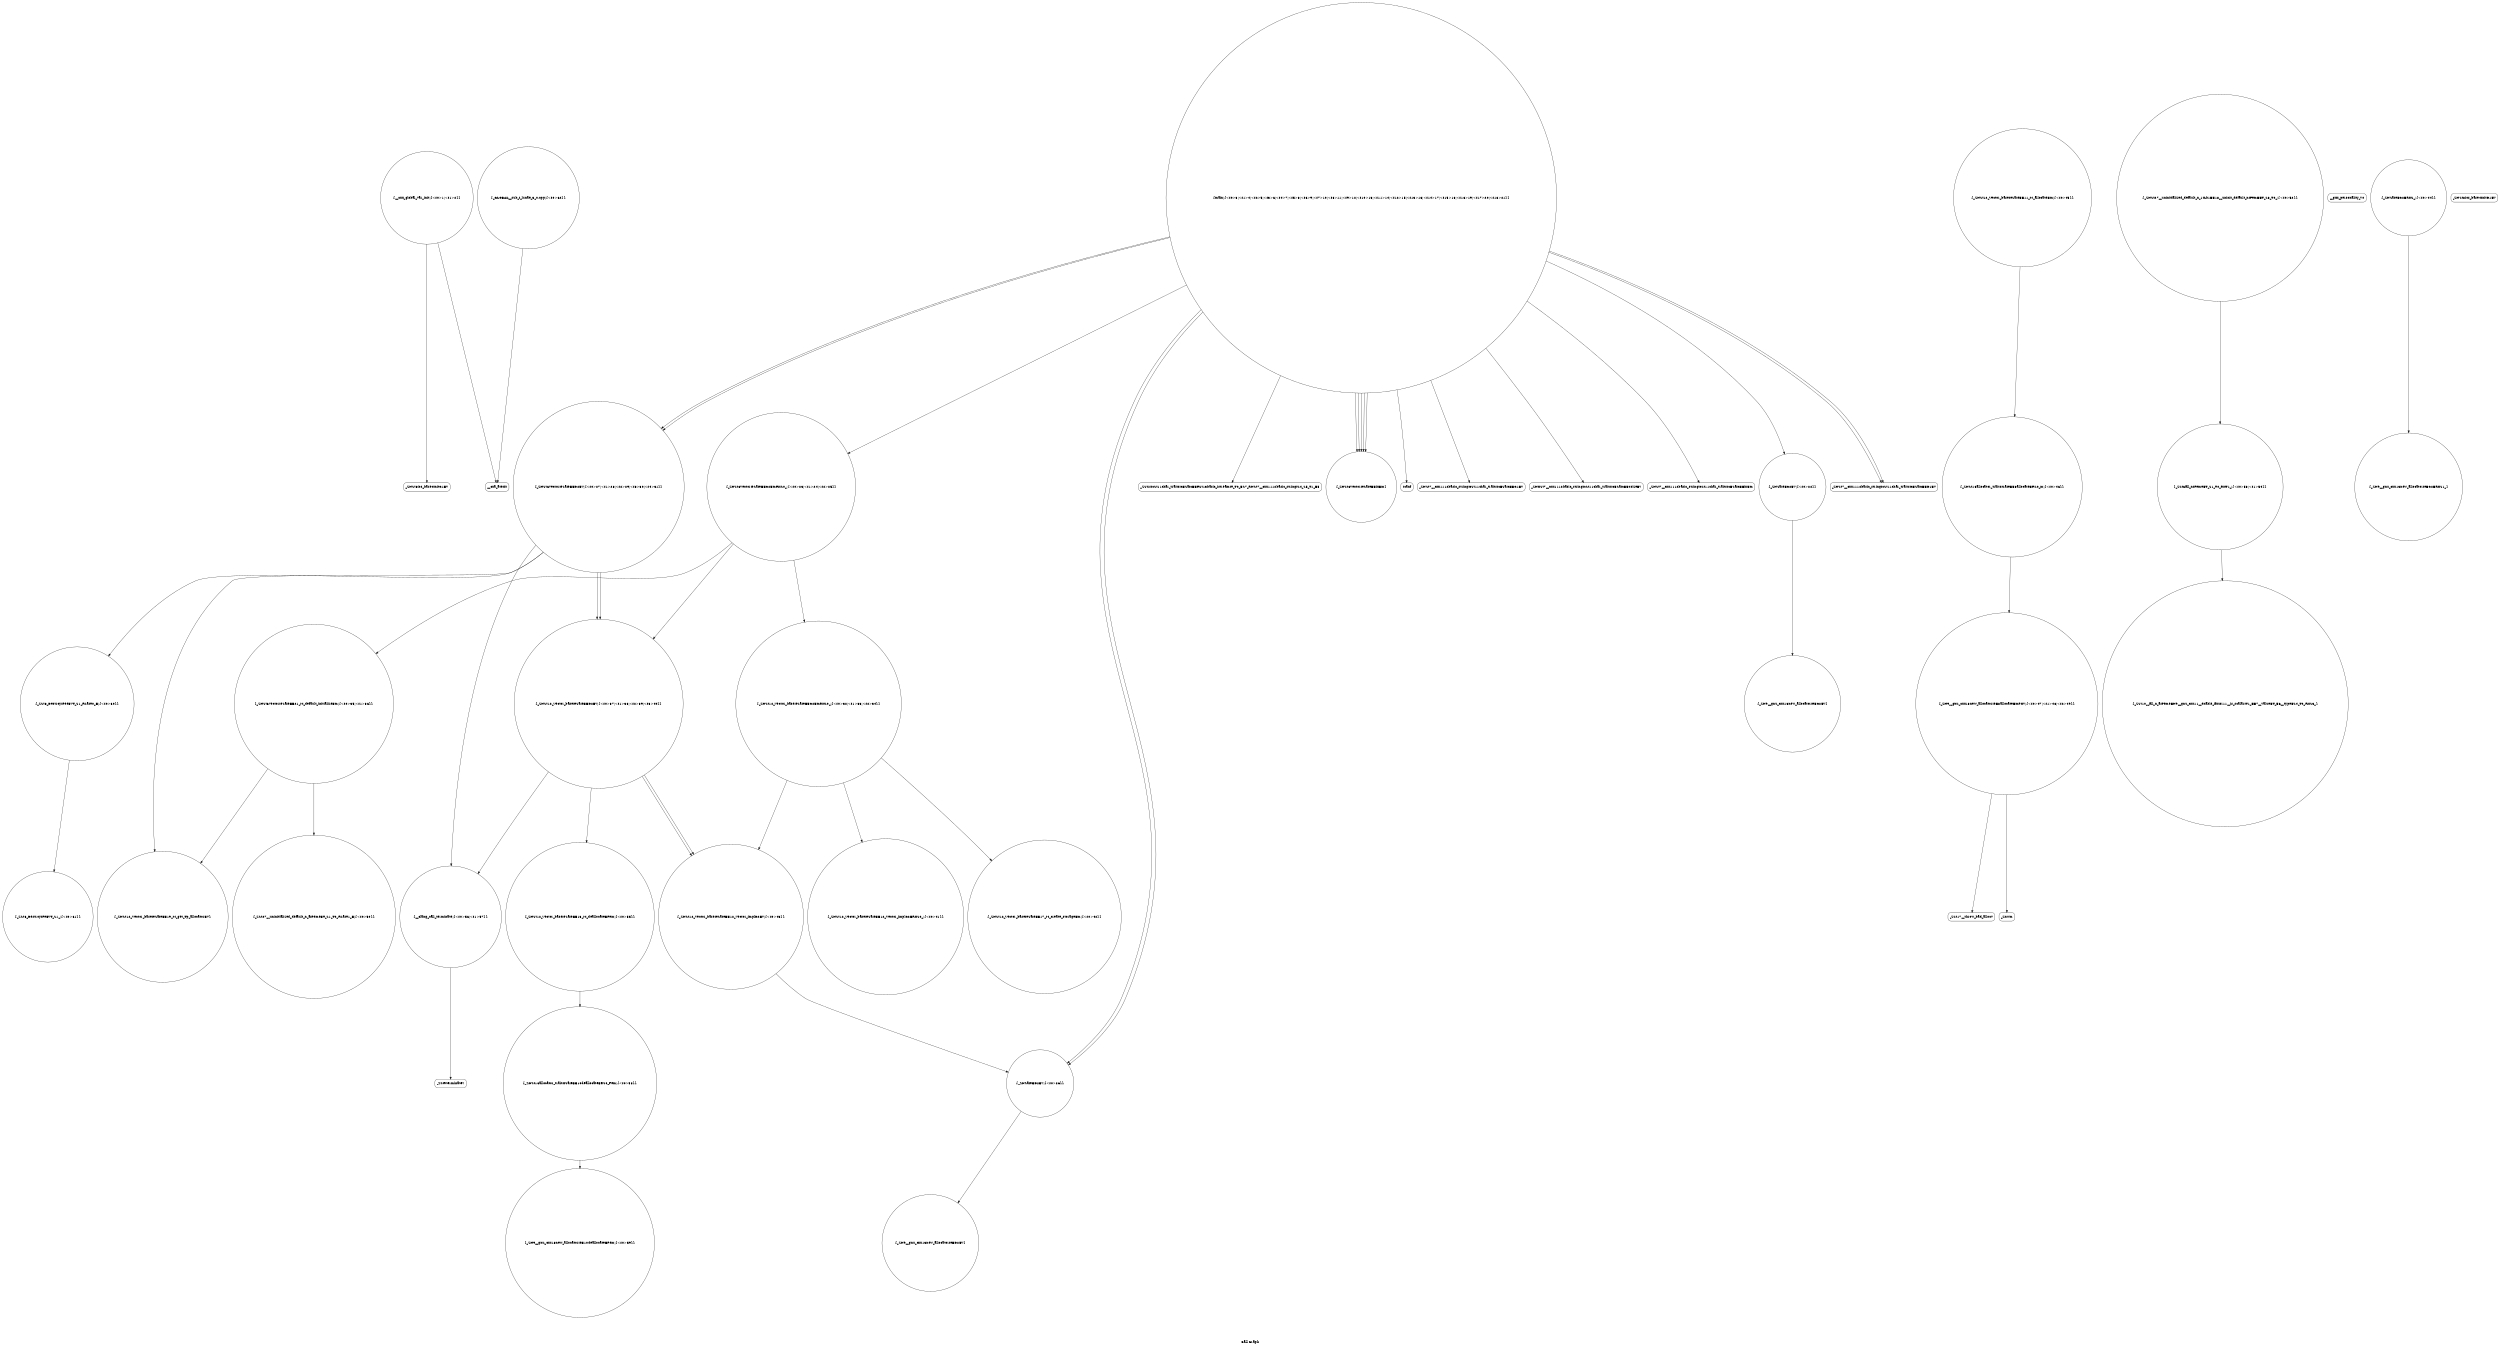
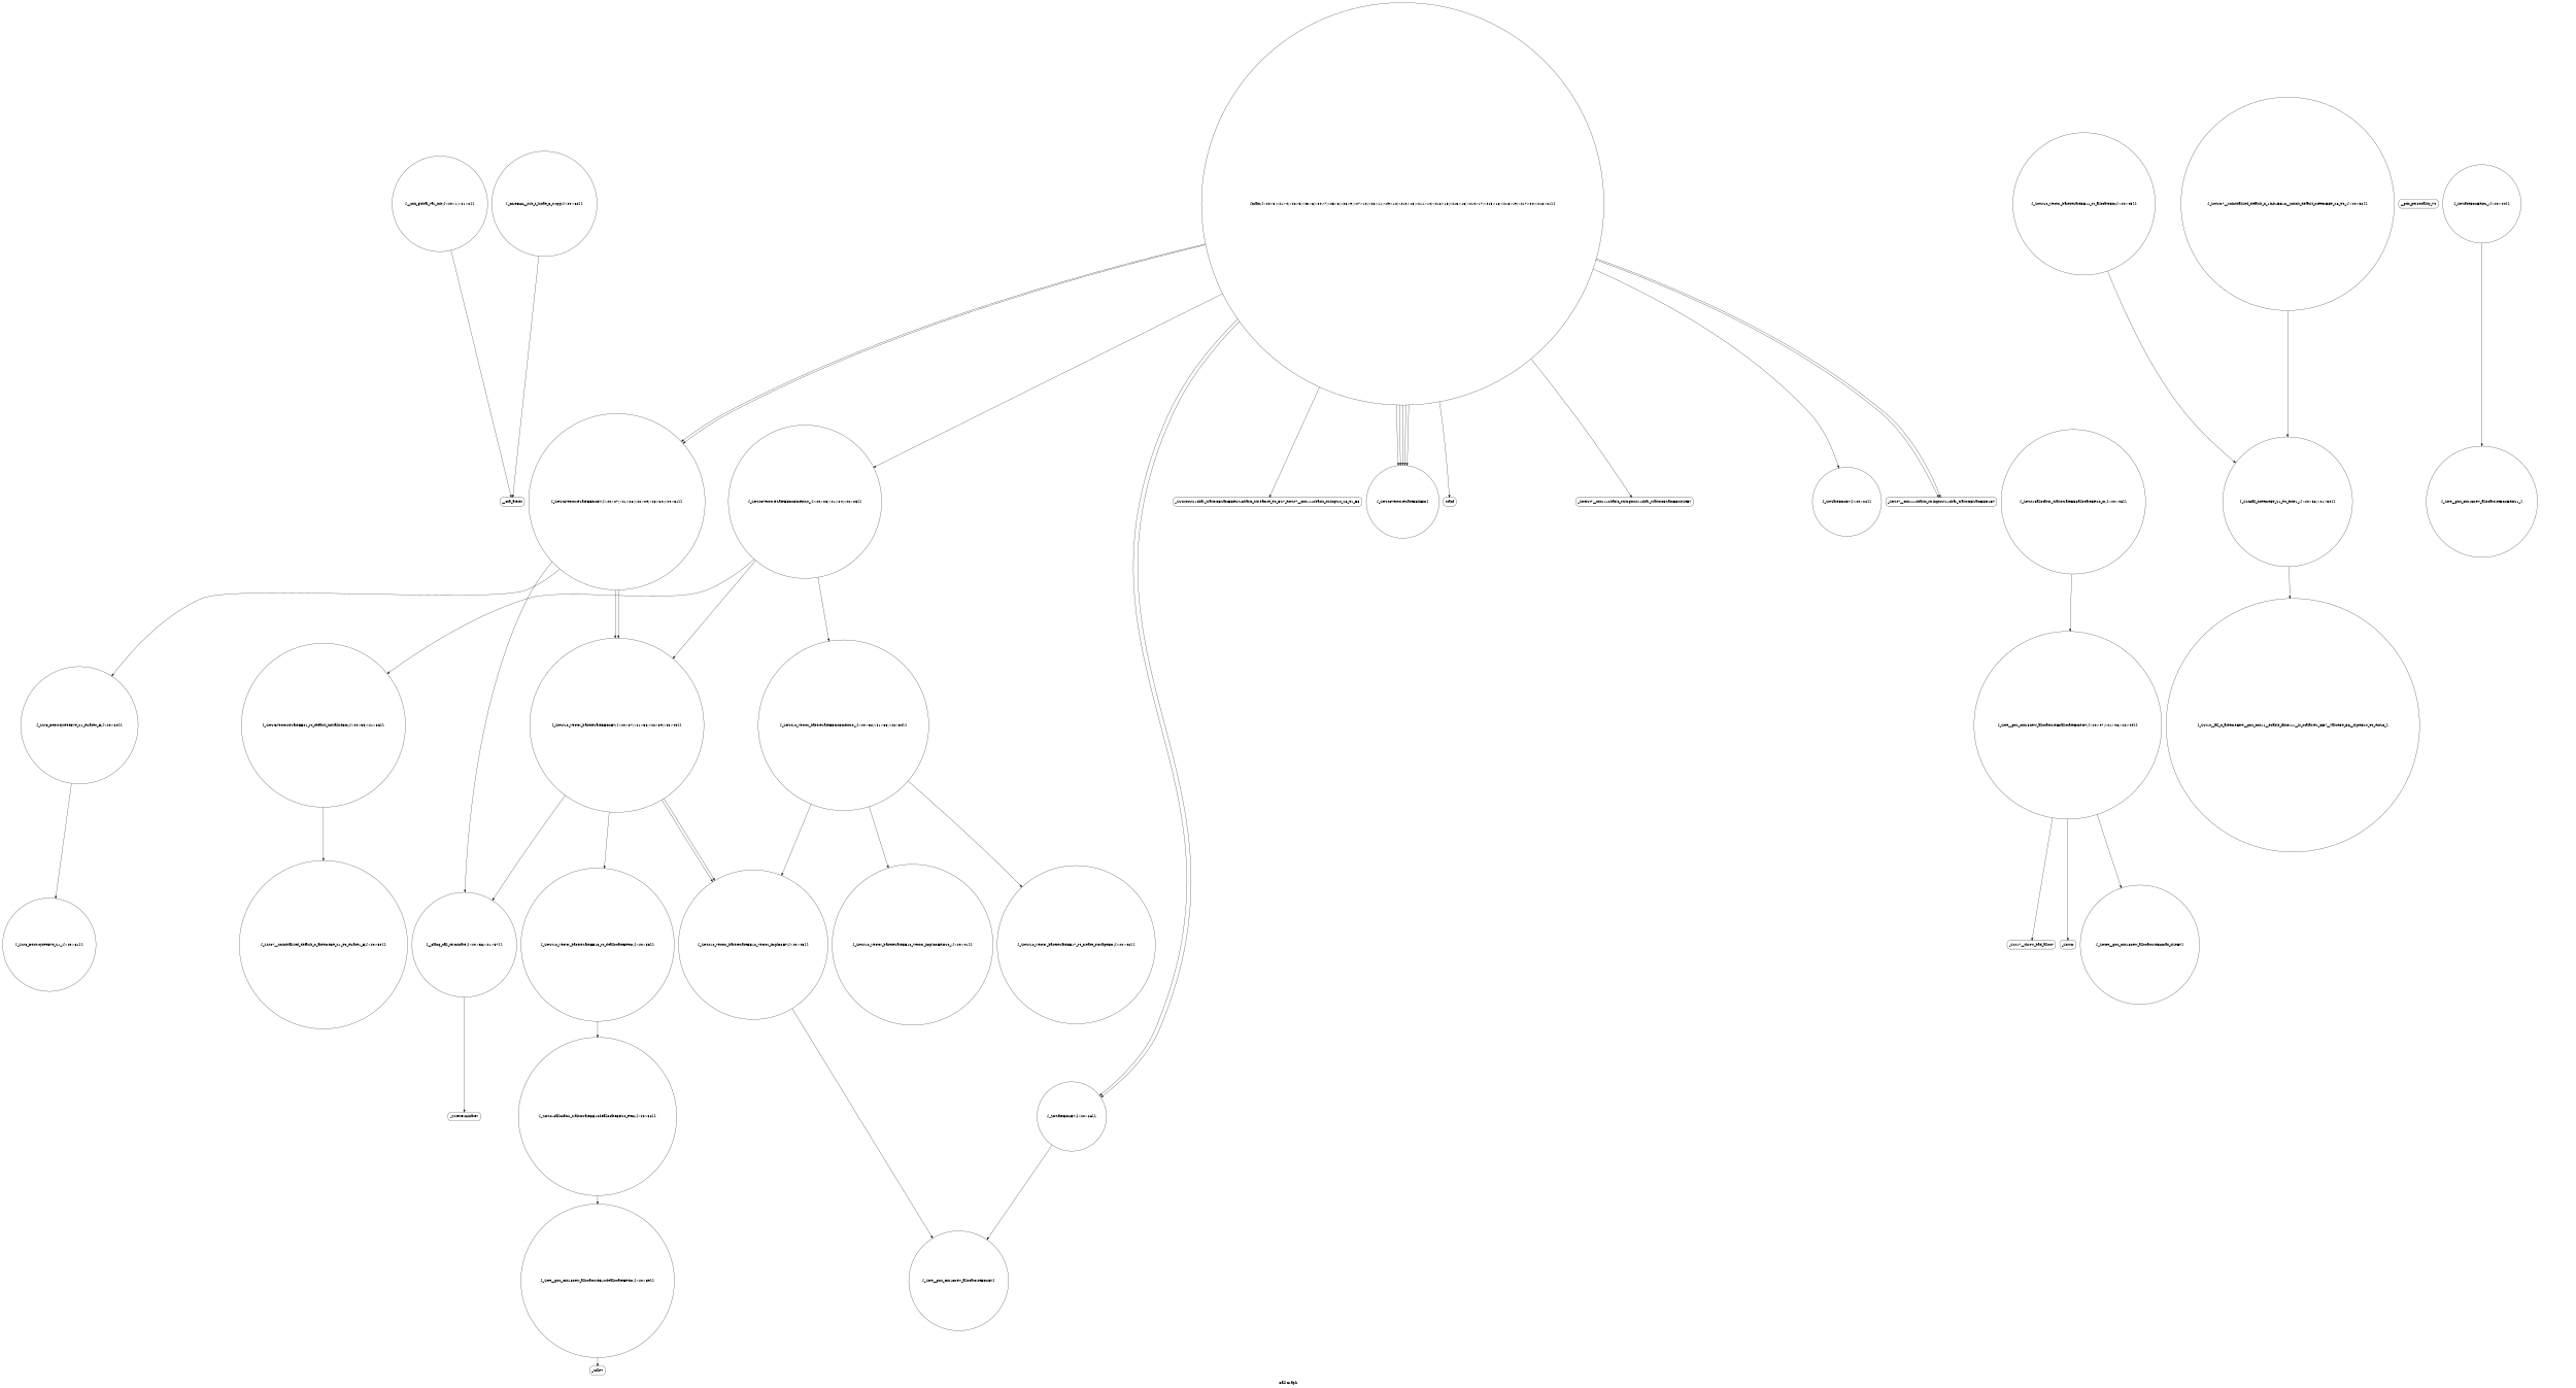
  digraph {
    label="Call Graph"
    node [shape=circle]
    edge [color=black tailport=s0]
    n1 [label="{__cxx_global_var_init|{<s0>1|<s1>2}}"]
-   n2 [label="{_ZNSt8ios_base4InitC1Ev}" shape=Mrecord]
    n3 [label="{__cxa_atexit}" shape=Mrecord]
    n4 [label="{_ZNSt16allocator_traitsISaIeEE10deallocateERS0_Pem|{<s0>58}}"]
    n5 [label="{_ZN9__gnu_cxx13new_allocatorIeE10deallocateEPem|{<s0>59}}"]
+   n6 [label="{_ZdlPv}" shape=Mrecord]
    n7 [label="{_ZStrsIcSt11char_traitsIcESaIcEERSt13basic_istreamIT_T0_ES7_RNSt7__cxx1112basic_stringIS4_S5_T1_EE}" shape=Mrecord]
    n8 [label="{_ZNSt6vectorIeSaIeEEixEm}"]
    n9 [label="{_ZNSt6vectorIeSaIeEE21_M_default_initializeEm|{<s0>35|<s1>36}}"]
-   n10 [label="{_ZNSt12_Vector_baseIeSaIeEE19_M_get_Tp_allocatorEv}"]
    n11 [label="{_ZSt27__uninitialized_default_n_aIPemeET_S1_T0_RSaIT1_E|{<s0>50}}"]
    n12 [label="{_ZNSt12_Vector_baseIeSaIeEE11_M_allocateEm|{<s0>45}}"]
    n13 [label="{_ZNSt16allocator_traitsISaIeEE8allocateERS0_m|{<s0>46}}"]
    n14 [label="{_ZN9__gnu_cxx13new_allocatorIeE8allocateEmPKv|{<s0>47|<s1>48|<s2>49}}"]
    n15 [label="{_ZSt17__throw_bad_allocv}" shape=Mrecord]
    n16 [label="{_Znwm}" shape=Mrecord]
+   n17 [label="{_ZNK9__gnu_cxx13new_allocatorIeE8max_sizeEv}"]
    n18 [label="{__clang_call_terminate|{<s0>56|<s1>57}}"]
    n19 [label="{_ZSt9terminatev}" shape=Mrecord]
    n20 [label="{main|{<s0>3|<s1>4|<s2>5|<s3>6|<s4>7|<s5>8|<s6>9|<s7>10|<s8>11|<s9>12|<s10>13|<s11>14|<s12>15|<s13>16|<s14>17|<s15>18|<s16>19|<s17>20|<s18>21}}"]
    n21 [label="{scanf}" shape=Mrecord]
-   n22 [label="{_ZNSt7__cxx1112basic_stringIcSt11char_traitsIcESaIcEEC1Ev}" shape=Mrecord]
    n23 [label="{_ZNKSt7__cxx1112basic_stringIcSt11char_traitsIcESaIcEE4sizeEv}" shape=Mrecord]
-   n24 [label="{_ZNSt7__cxx1112basic_stringIcSt11char_traitsIcESaIcEEixEm}" shape=Mrecord]
    n25 [label="{_ZNSaIeEC2Ev|{<s0>22}}"]
    n26 [label="{_ZNSt6vectorIeSaIeEEC2EmRKS0_|{<s0>23|<s1>24|<s2>25}}"]
    n27 [label="{_ZNSaIeED2Ev|{<s0>26}}"]
    n28 [label="{_ZNSt6vectorIeSaIeEED2Ev|{<s0>27|<s1>28|<s2>29|<s3>30|<s4>31}}"]
    n29 [label="{_ZNSt7__cxx1112basic_stringIcSt11char_traitsIcESaIcEED1Ev}" shape=Mrecord]
-   n30 [label="{_ZN9__gnu_cxx13new_allocatorIeEC2Ev}"]
    n31 [label="{_ZNSt12_Vector_baseIeSaIeEED2Ev|{<s0>37|<s1>38|<s2>39|<s3>40}}"]
    n32 [label="{_ZNSt12_Vector_baseIeSaIeEEC2EmRKS0_|{<s0>32|<s1>33|<s2>34}}"]
    n33 [label="{_ZN9__gnu_cxx13new_allocatorIeED2Ev}"]
    n34 [label="{_ZSt8_DestroyIPeeEvT_S1_RSaIT0_E|{<s0>60}}"]
    n35 [label="{_ZNSt12_Vector_baseIeSaIeEE12_Vector_implD2Ev|{<s0>43}}"]
    n36 [label="{_ZNSt12_Vector_baseIeSaIeEE13_M_deallocateEPem|{<s0>55}}"]
    n37 [label="{_ZNSt12_Vector_baseIeSaIeEE12_Vector_implC2ERKS0_|{<s0>41}}"]
    n38 [label="{_ZNSt12_Vector_baseIeSaIeEE17_M_create_storageEm|{<s0>42}}"]
    n39 [label="{_ZSt8_DestroyIPeEvT_S1_|{<s0>61}}"]
    n40 [label="{_ZSt10__fill_n_aIPemeEN9__gnu_cxx11__enable_ifIXsr11__is_scalarIT1_EE7__valueET_E6__typeES4_T0_RKS3_}"]
    n41 [label="{__gxx_personality_v0}" shape=Mrecord]
    n42 [label="{_ZNSt27__uninitialized_default_n_1ILb1EE18__uninit_default_nIPemEET_S3_T0_|{<s0>52}}"]
    n43 [label="{_ZSt6fill_nIPemeET_S1_T0_RKT1_|{<s0>53|<s1>54}}"]
    n44 [label="{_ZNSaIeEC2ERKS_|{<s0>44}}"]
    n45 [label="{_ZN9__gnu_cxx13new_allocatorIeEC2ERKS1_}"]
-   n46 [label="{_ZNSt8ios_base4InitD1Ev}" shape=Mrecord]
    n47 [label="{_GLOBAL__sub_I_lunae_3_0.cpp|{<s0>62}}"]
-   n1 -> n2
    n1 -> n3 [tailport=s1]
    n4 -> n5
-   n9 -> n10
+   n5 -> n6
    n9 -> n11 [tailport=s1]
-   n12 -> n13
+   n12 -> n43
    n13 -> n14
    n14 -> n15 [tailport=s1]
    n14 -> n16 [tailport=s2]
+   n14 -> n17
    n18 -> n19 [tailport=s1]
    n20 -> n7 [tailport=s2]
    n20 -> n8 [tailport=s8]
    n20 -> n8 [tailport=s10]
    n20 -> n8 [tailport=s11]
    n20 -> n8 [tailport=s12]
    n20 -> n8 [tailport=s13]
    n20 -> n21
-   n20 -> n22 [tailport=s1]
    n20 -> n23 [tailport=s3]
-   n20 -> n24 [tailport=s4]
    n20 -> n25 [tailport=s5]
    n20 -> n26 [tailport=s6]
    n20 -> n27 [tailport=s7]
    n20 -> n27 [tailport=s9]
    n20 -> n28 [tailport=s15]
    n20 -> n28 [tailport=s17]
    n20 -> n29 [tailport=s16]
    n20 -> n29 [tailport=s18]
-   n25 -> n30
    n26 -> n9 [tailport=s1]
    n26 -> n31 [tailport=s2]
    n26 -> n32
    n27 -> n33
-   n28 -> n10
    n28 -> n18 [tailport=s4]
    n28 -> n31 [tailport=s2]
    n28 -> n31 [tailport=s3]
    n28 -> n34 [tailport=s1]
    n31 -> n18 [tailport=s3]
    n31 -> n35 [tailport=s1]
    n31 -> n35 [tailport=s2]
    n31 -> n36
    n32 -> n35 [tailport=s2]
    n32 -> n37
    n32 -> n38 [tailport=s1]
    n34 -> n39
-   n35 -> n27
+   n35 -> n33
    n36 -> n4
    n42 -> n43
    n43 -> n40 [tailport=s1]
    n44 -> n45
    n47 -> n3
  }
